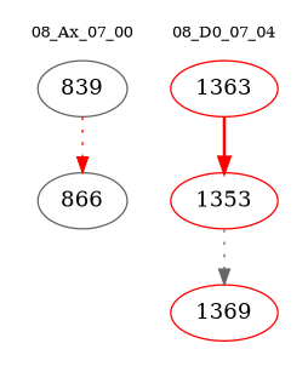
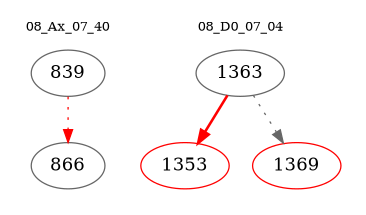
  digraph {
    node [color=red]
    edge [color=red style=dotted]
    n1 [color=gray40 label=839]
    n2 [color=gray40 label=866]
-   n3 [label=1363]
+   n3 [color=gray40 label=1363]
    n4 [label=1353]
    n5 [label=1369]
    subgraph cluster_1 {
      color=white
      fontsize=10
-     label="08_Ax_07_00"
+     label="08_Ax_07_40"
      n1
      n2
    }
    subgraph cluster_2 {
      color=white
      fontsize=10
      label="08_D0_07_04"
      n3
      n4
      n5
    }
    n1 -> n2
    n3 -> n4 [style=bold]
-   n4 -> n5 [color=gray40]
+   n3 -> n5 [color=gray40]
  }
